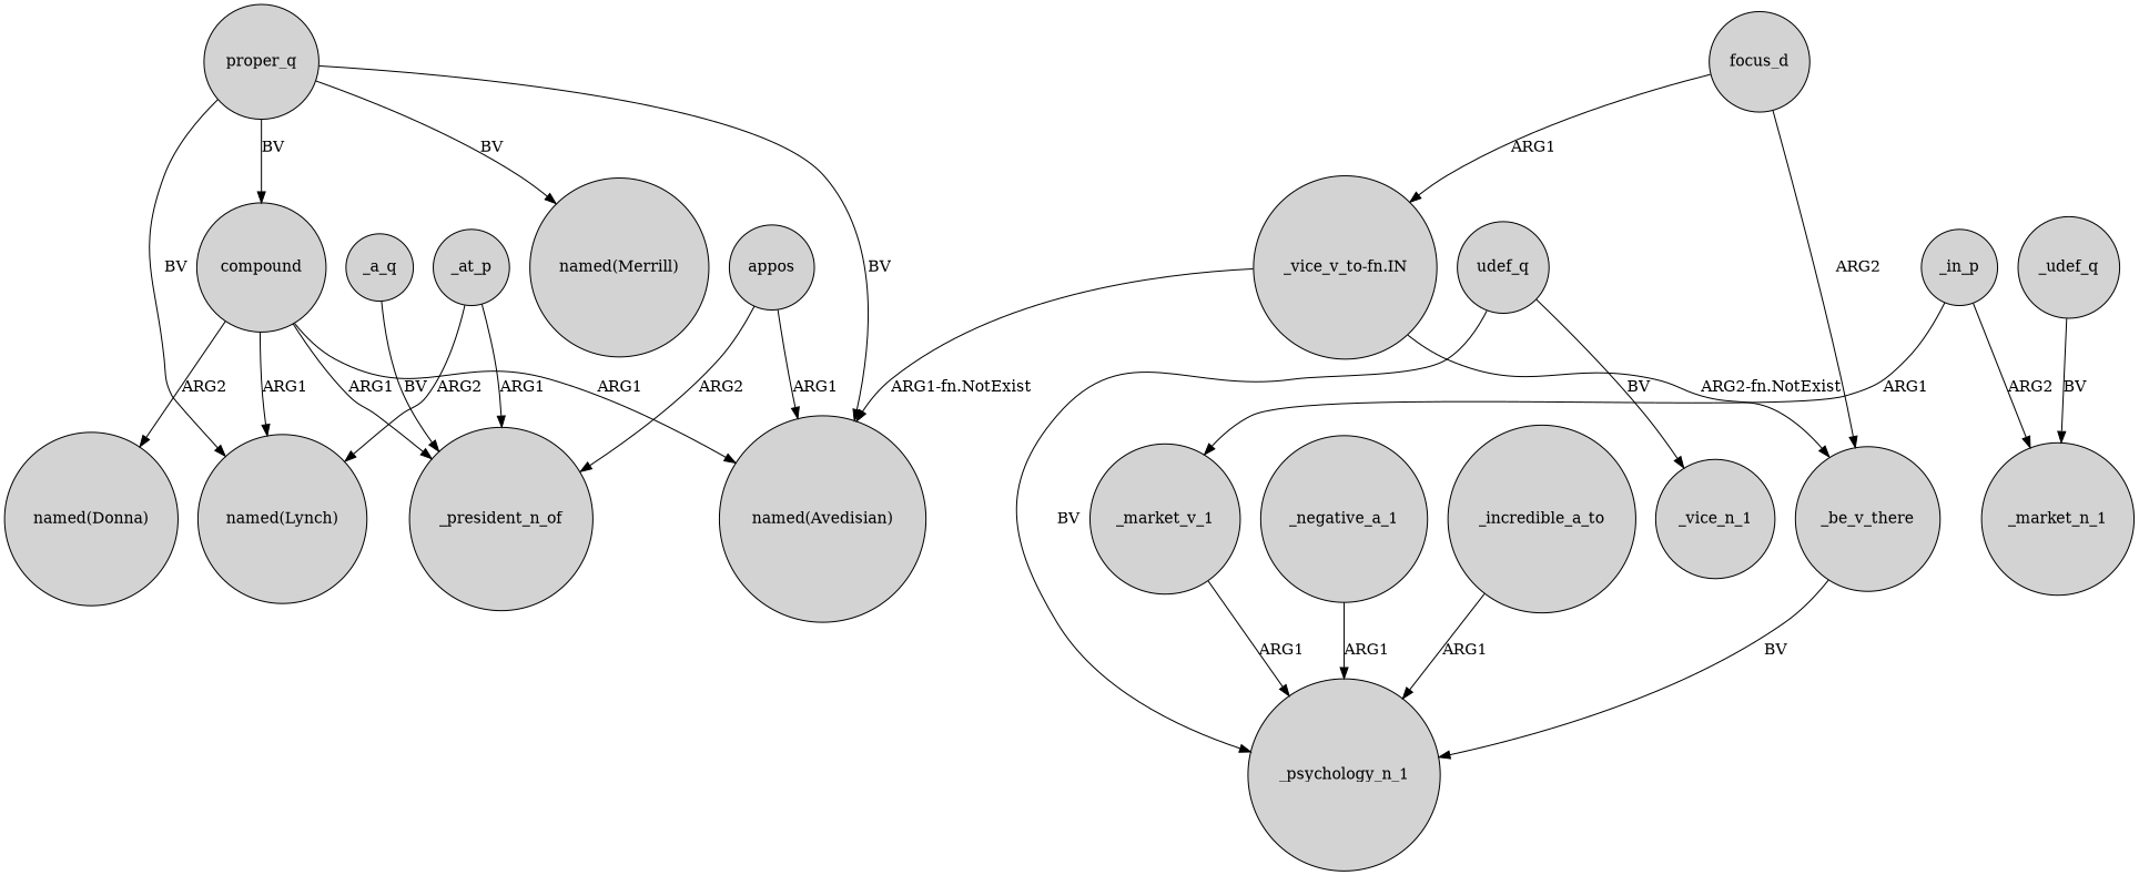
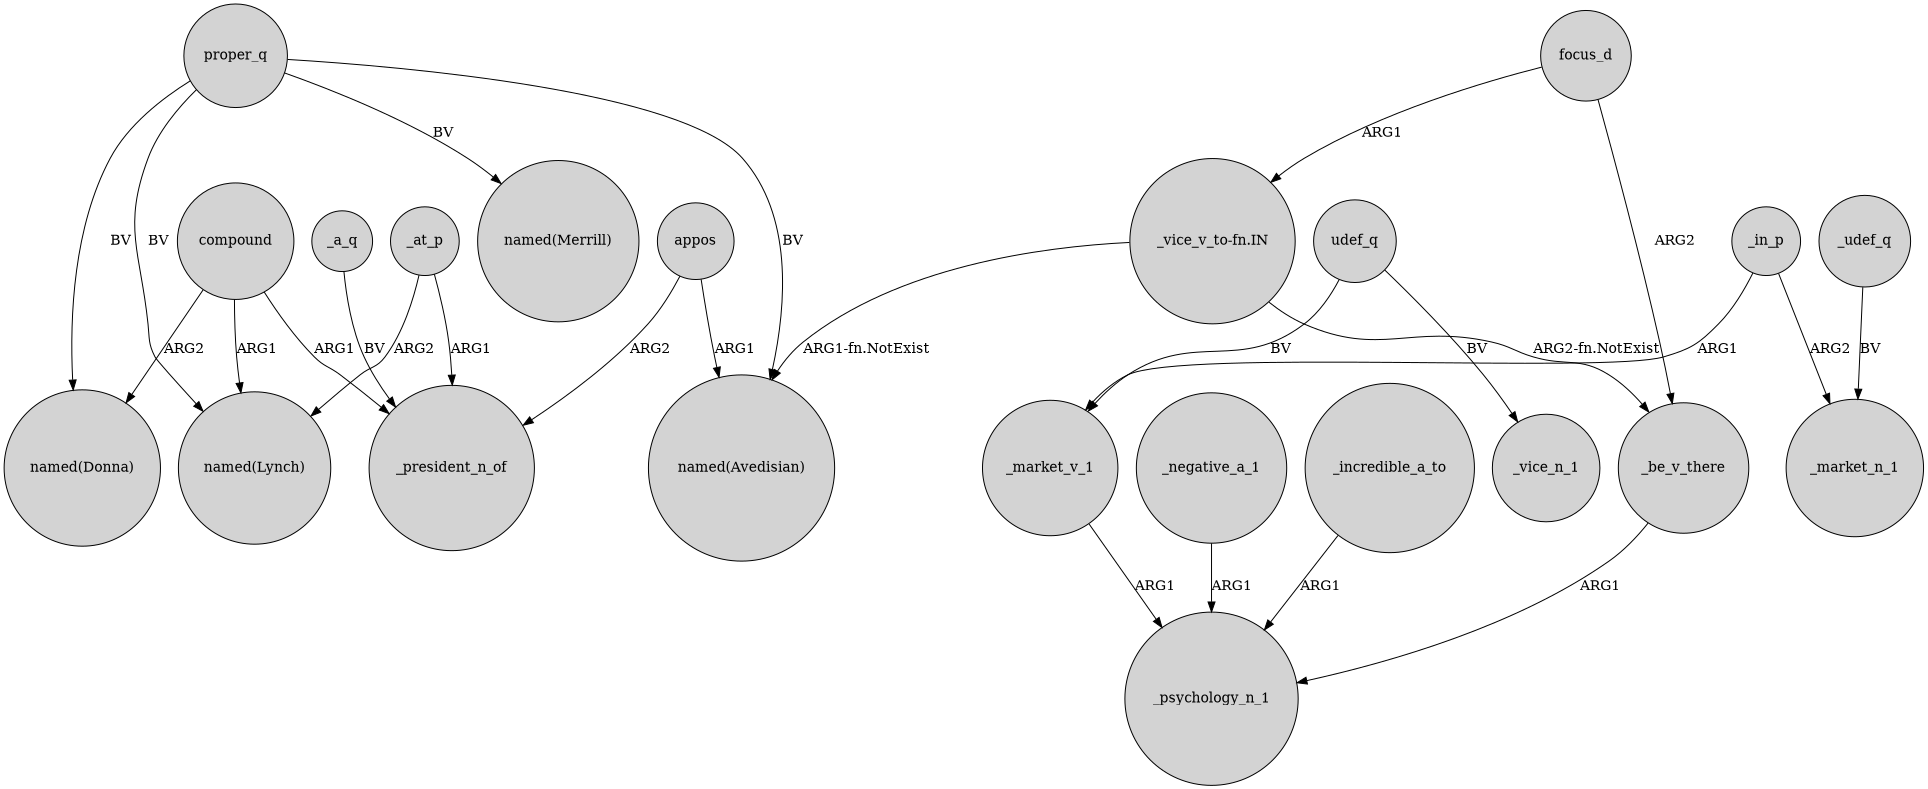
  digraph {
    fontname="DejaVu Serif"
    node [fontname="DejaVu Serif" shape=circle style=filled]
    edge [fontname="DejaVu Serif"]
    compound
    "named(Lynch)"
    "named(Donna)"
    "named(Avedisian)"
    _president_n_of
    proper_q
    "named(Merrill)"
    n8 [label="_vice_v_to-fn.IN"]
    _be_v_there
    _psychology_n_1
    n11 [label=_market_v_1]
    udef_q
    _vice_n_1
    _in_p
    _market_n_1
    _negative_a_1
    appos
    _at_p
    _a_q
    n20 [label=_udef_q]
    _incredible_a_to
    focus_d
    compound -> "named(Lynch)" [label=ARG1]
    compound -> "named(Donna)" [label=ARG2]
-   compound -> "named(Avedisian)" [label=ARG1]
    compound -> _president_n_of [label=ARG1]
    proper_q -> "named(Lynch)" [label=BV]
-   proper_q -> compound [label=BV]
+   proper_q -> "named(Donna)" [label=BV]
    proper_q -> "named(Avedisian)" [label=BV]
    proper_q -> "named(Merrill)" [label=BV]
    n8 -> "named(Avedisian)" [label="ARG1-fn.NotExist"]
    n8 -> _be_v_there [label="ARG2-fn.NotExist"]
-   _be_v_there -> _psychology_n_1 [label=BV]
+   _be_v_there -> _psychology_n_1 [label=ARG1]
    n11 -> _psychology_n_1 [label=ARG1]
-   udef_q -> _psychology_n_1 [label=BV]
+   udef_q -> n11 [label=BV]
    udef_q -> _vice_n_1 [label=BV]
    _in_p -> n11 [label=ARG1]
    _in_p -> _market_n_1 [label=ARG2]
    _negative_a_1 -> _psychology_n_1 [label=ARG1]
    appos -> "named(Avedisian)" [label=ARG1]
    appos -> _president_n_of [label=ARG2]
    _at_p -> "named(Lynch)" [label=ARG2]
    _at_p -> _president_n_of [label=ARG1]
    _a_q -> _president_n_of [label=BV]
    n20 -> _market_n_1 [label=BV]
    _incredible_a_to -> _psychology_n_1 [label=ARG1]
    focus_d -> n8 [label=ARG1]
    focus_d -> _be_v_there [label=ARG2]
  }
